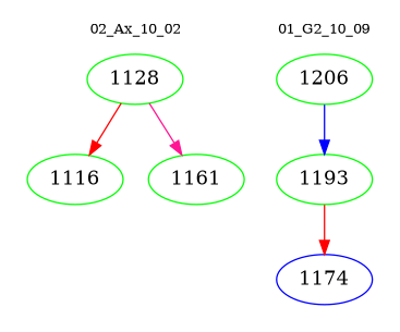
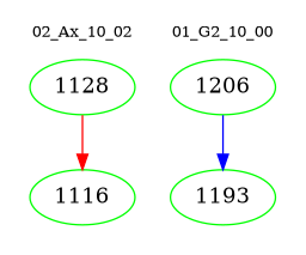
  digraph {
    node [color=green]
    edge [color=red]
    n1 [label=1128]
    n2 [label=1116]
-   n3 [label=1161]
    n4 [label=1193]
-   n5 [color=blue label=1174]
    n6 [label=1206]
    subgraph cluster_1 {
      color=white
      fontsize=10
      label="02_Ax_10_02"
      n1
      n2
-     n3
    }
    subgraph cluster_2 {
      color=white
      fontsize=10
-     label="01_G2_10_09"
+     label="01_G2_10_00"
      n4
-     n5
      n6
    }
    n1 -> n2
-   n1 -> n3 [color=deeppink]
-   n4 -> n5
    n6 -> n4 [color=blue]
  }
